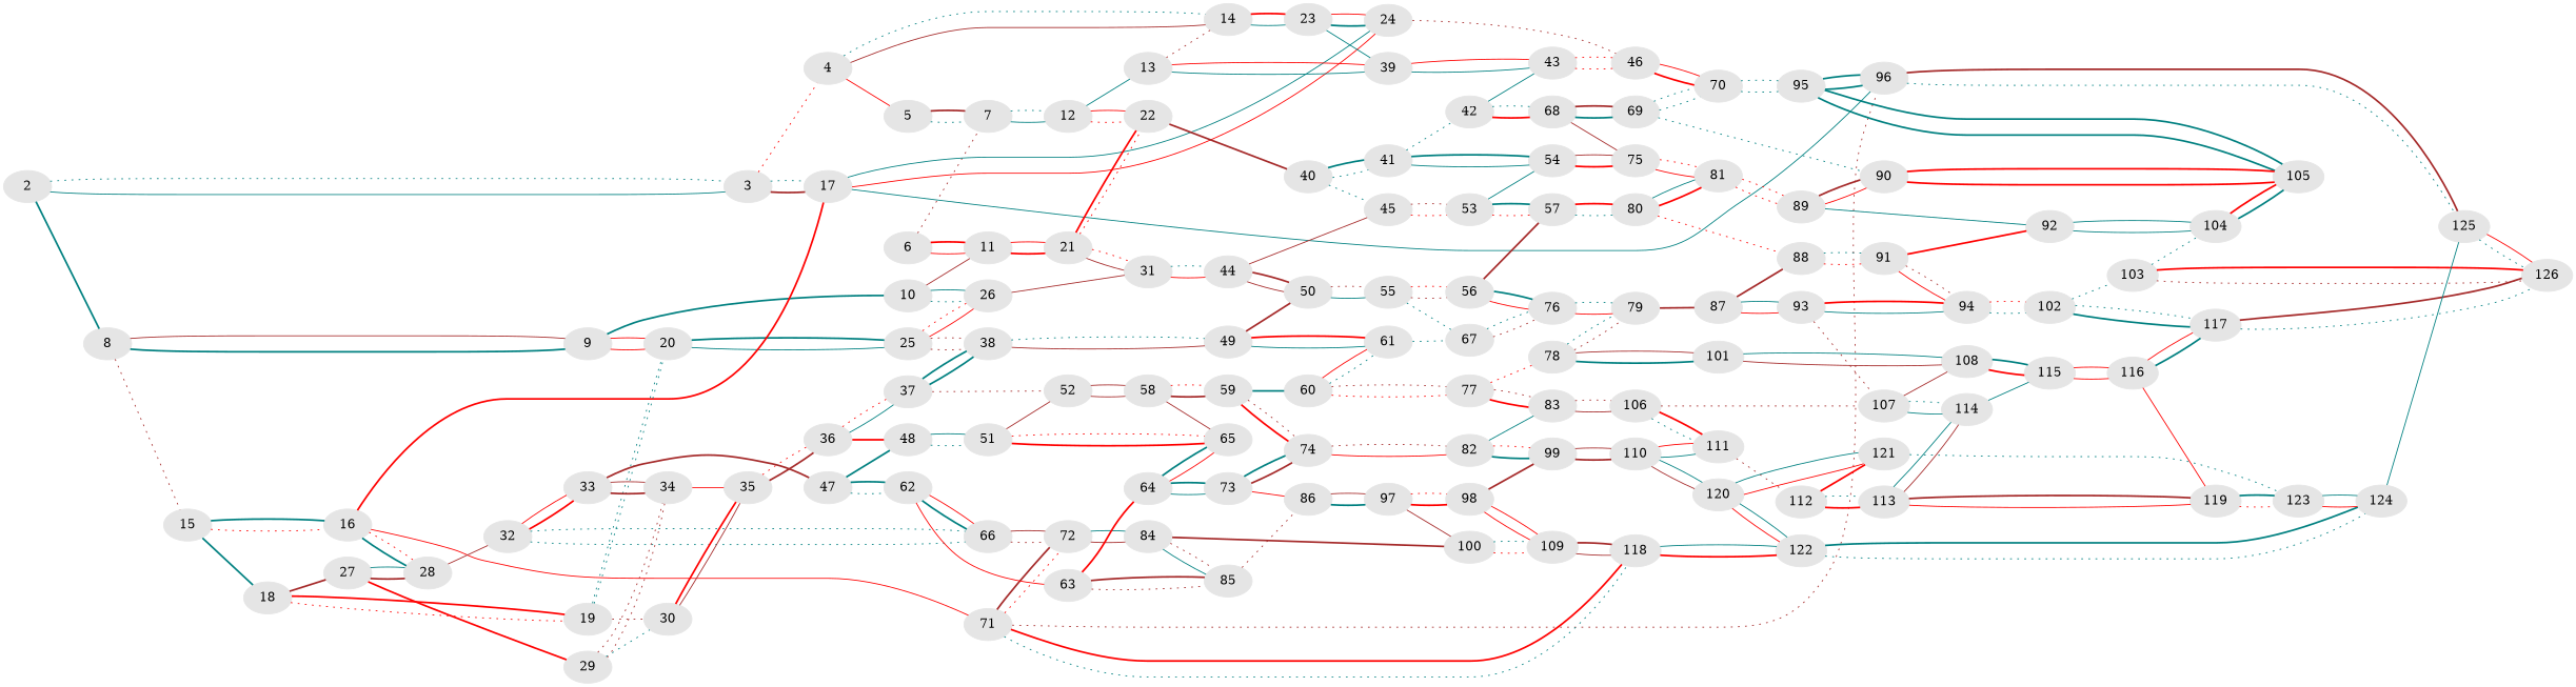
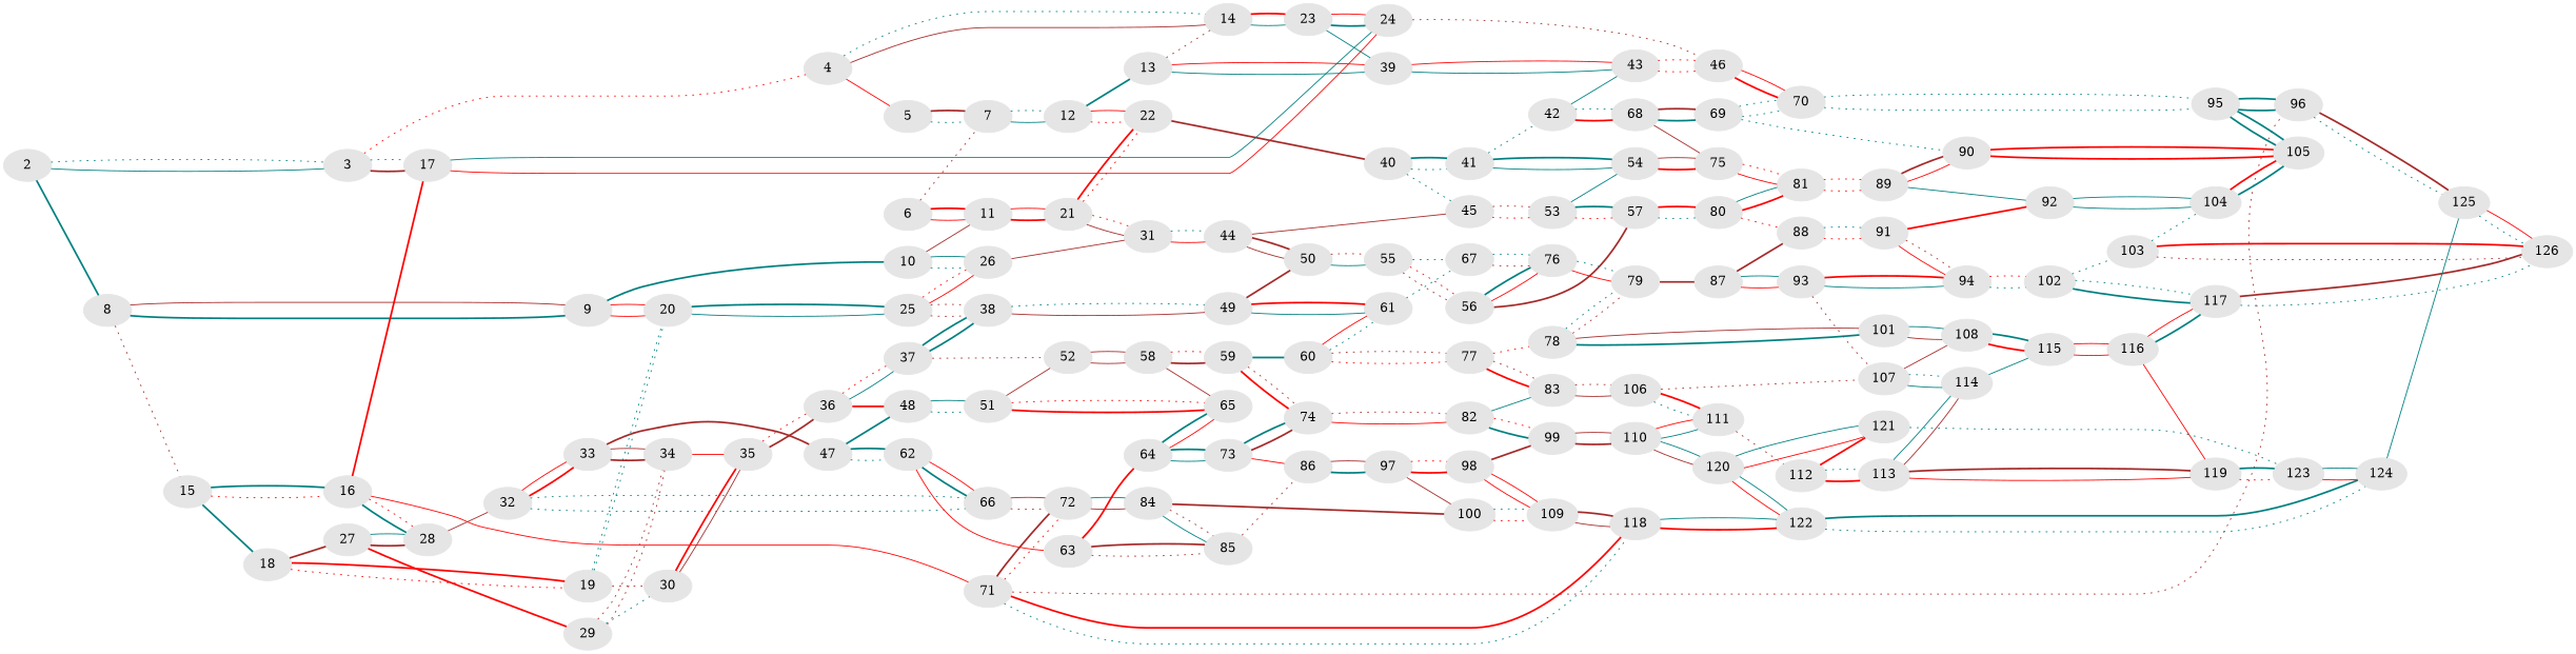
  graph {
    rankdir=LR
    node [color=gray90 style=filled]
    edge [color=teal style=solid]
    2
    3
    8
    6
    7
    11
    4
    17
    9
    15
    5
    14
    24
    96
    23
    12
    21
    13
    22
    10
    20
    16
    18
    26
    25
    31
    39
    40
    43
    28
    71
    19
    27
    32
    72
    118
    46
    125
    30
    29
    35
    38
    44
    41
    45
    70
    49
    34
    33
    66
    36
    50
    47
    48
    62
    37
    52
    51
    58
    61
    42
    54
    53
    68
    75
    69
    55
    57
    95
    63
    65
    67
    56
    59
    80
    81
    76
    79
    88
    60
    74
    77
    82
    78
    83
    64
    85
    73
    86
    84
    90
    105
    122
    100
    97
    99
    89
    87
    101
    106
    108
    93
    91
    92
    110
    107
    111
    109
    98
    94
    104
    102
    103
    117
    126
    120
    115
    114
    112
    116
    121
    113
    119
    123
    124
    2 -- 3
    2 -- 3 [style=dotted]
    2 -- 8 [style=bold]
    3 -- 4 [color=red style=dotted]
    3 -- 17 [color=brown style=bold]
    3 -- 17 [style=dotted]
    8 -- 9 [style=bold]
    8 -- 9 [color=brown]
    8 -- 15 [color=brown style=dotted]
    6 -- 7 [color=brown style=dotted]
    6 -- 11 [color=red]
    6 -- 11 [color=red style=bold]
    7 -- 12
    7 -- 12 [style=dotted]
    11 -- 21 [color=red style=bold]
    11 -- 21 [color=red]
    4 -- 5 [color=red]
    4 -- 14 [color=brown]
    4 -- 14 [style=dotted]
    17 -- 24 [color=red]
    17 -- 24
-   17 -- 96
    9 -- 10 [style=bold]
    9 -- 20 [color=red]
    9 -- 20 [color=red]
    15 -- 16 [color=red style=dotted]
    15 -- 16 [style=bold]
    15 -- 18 [style=bold]
    5 -- 7 [style=dotted]
    5 -- 7 [color=brown style=bold]
    14 -- 23
    14 -- 23 [color=red style=bold]
    24 -- 46 [color=brown style=dotted]
    96 -- 125 [style=dotted]
    96 -- 125 [color=brown style=bold]
    23 -- 24 [style=bold]
    23 -- 24 [color=red]
    23 -- 39
-   12 -- 13
+   12 -- 13 [style=bold]
    12 -- 22 [color=red style=dotted]
    12 -- 22 [color=red]
    21 -- 22 [color=red style=dotted]
    21 -- 22 [color=red style=bold]
    21 -- 31 [color=brown]
    21 -- 31 [color=red style=dotted]
    13 -- 14 [color=brown style=dotted]
    13 -- 39
    13 -- 39 [color=red]
    22 -- 40 [color=brown style=bold]
    10 -- 11 [color=brown]
    10 -- 26 [style=dotted]
    10 -- 26
    20 -- 25
    20 -- 25 [style=bold]
    16 -- 17 [color=red style=bold]
    16 -- 28 [style=bold]
    16 -- 28 [color=red style=dotted]
    16 -- 71 [color=red]
    18 -- 19 [color=red style=dotted]
    18 -- 19 [color=red style=bold]
    18 -- 27 [color=brown style=bold]
    26 -- 31 [color=brown]
    25 -- 26 [color=red]
    25 -- 26 [color=red style=dotted]
    25 -- 38 [color=brown style=dotted]
    25 -- 38 [color=brown style=dotted]
    31 -- 44 [color=red]
    31 -- 44 [style=dotted]
    39 -- 43
    39 -- 43 [color=red]
    40 -- 41 [style=dotted]
    40 -- 41 [style=bold]
    40 -- 45 [style=dotted]
    43 -- 46 [color=red style=dotted]
    43 -- 46 [color=red style=dotted]
    28 -- 32 [color=brown]
    71 -- 96 [color=brown style=dotted]
    71 -- 72 [color=red style=dotted]
    71 -- 72 [color=brown style=bold]
    71 -- 118 [style=dotted]
    71 -- 118 [color=red style=bold]
    19 -- 20 [style=dotted]
    19 -- 20 [style=dotted]
    19 -- 30 [color=brown style=dotted]
    27 -- 28 [color=brown style=bold]
    27 -- 28
    27 -- 29 [color=red style=bold]
    32 -- 33 [color=red style=bold]
    32 -- 33 [color=red]
    32 -- 66 [style=dotted]
    32 -- 66 [style=dotted]
    72 -- 84 [color=brown]
    72 -- 84
    118 -- 122 [color=red style=bold]
    118 -- 122
    46 -- 70 [color=red style=bold]
    46 -- 70 [color=red]
    125 -- 126 [style=dotted]
    125 -- 126 [color=red]
    30 -- 35 [color=brown]
    30 -- 35 [color=red style=bold]
    29 -- 30 [style=dotted]
    29 -- 34 [color=brown style=dotted]
    29 -- 34 [color=brown style=dotted]
    35 -- 36 [color=brown style=bold]
    35 -- 36 [color=red style=dotted]
    38 -- 49 [color=brown]
    38 -- 49 [style=dotted]
    44 -- 45 [color=brown]
    44 -- 50 [color=brown]
    44 -- 50 [color=brown style=bold]
    41 -- 42 [style=dotted]
    41 -- 54
    41 -- 54 [style=bold]
    45 -- 53 [color=red style=dotted]
    45 -- 53 [color=brown style=dotted]
    70 -- 95 [style=dotted]
    70 -- 95 [style=dotted]
    49 -- 50 [color=brown style=bold]
    49 -- 61
    49 -- 61 [color=red style=bold]
    34 -- 35 [color=red]
    33 -- 34 [color=brown style=bold]
    33 -- 34 [color=brown]
    33 -- 47 [color=brown style=bold]
    66 -- 72 [color=brown style=dotted]
    66 -- 72 [color=brown]
    36 -- 48 [color=red style=bold]
    36 -- 37
    36 -- 37 [color=red style=dotted]
    50 -- 55
    50 -- 55 [color=brown style=dotted]
    47 -- 48 [style=bold]
    47 -- 62 [style=dotted]
    47 -- 62 [style=bold]
    48 -- 51 [style=dotted]
    48 -- 51
    62 -- 66 [style=bold]
    62 -- 66 [color=red]
    62 -- 63 [color=red]
    37 -- 38 [style=bold]
    37 -- 38 [style=bold]
    37 -- 52 [color=brown style=dotted]
    52 -- 58 [color=brown]
    52 -- 58 [color=brown]
    51 -- 52 [color=brown]
    51 -- 65 [color=red style=bold]
    51 -- 65 [color=red style=dotted]
    58 -- 65 [color=brown]
    58 -- 59 [color=brown style=bold]
    58 -- 59 [color=red style=dotted]
    61 -- 67 [style=dotted]
    42 -- 43
    42 -- 68 [color=red style=bold]
    42 -- 68 [style=dotted]
    54 -- 75 [color=red style=bold]
    54 -- 75 [color=brown]
    53 -- 54
    53 -- 57 [color=red style=dotted]
    53 -- 57 [style=bold]
    68 -- 75 [color=brown]
    68 -- 69 [style=bold]
    68 -- 69 [color=brown style=bold]
    75 -- 81 [color=red]
    75 -- 81 [color=red style=dotted]
    69 -- 70 [style=dotted]
    69 -- 70 [style=dotted]
    69 -- 90 [style=dotted]
    55 -- 67 [style=dotted]
    55 -- 56 [color=brown style=dotted]
    55 -- 56 [color=red style=dotted]
    57 -- 80 [style=dotted]
    57 -- 80 [color=red style=bold]
    95 -- 96 [style=bold]
    95 -- 96 [style=bold]
    95 -- 105 [style=bold]
    95 -- 105 [style=bold]
    63 -- 64 [color=red style=bold]
    63 -- 85 [color=brown style=dotted]
    63 -- 85 [color=brown style=bold]
    67 -- 76 [color=brown style=dotted]
    67 -- 76 [style=dotted]
    56 -- 57 [color=brown style=bold]
    56 -- 76 [color=red]
    56 -- 76 [style=bold]
    59 -- 60 [style=bold]
    59 -- 74 [color=red style=bold]
    59 -- 74 [color=brown style=dotted]
    80 -- 81 [color=red style=bold]
    80 -- 81
    80 -- 88 [color=red style=dotted]
    81 -- 89 [color=red style=dotted]
    81 -- 89 [color=red style=dotted]
    76 -- 79 [color=red]
    76 -- 79 [style=dotted]
    79 -- 87 [color=brown style=bold]
    88 -- 91 [color=red style=dotted]
    88 -- 91 [style=dotted]
    60 -- 61 [style=dotted]
    60 -- 61 [color=red]
    60 -- 77 [color=red style=dotted]
    60 -- 77 [color=brown style=dotted]
    74 -- 82 [color=red]
    74 -- 82 [color=brown style=dotted]
    77 -- 78 [color=red style=dotted]
    77 -- 83 [color=red style=bold]
    77 -- 83 [color=brown style=dotted]
    82 -- 83
    82 -- 99 [style=bold]
    82 -- 99 [color=red style=dotted]
    78 -- 79 [color=brown style=dotted]
    78 -- 79 [style=dotted]
    78 -- 101 [style=bold]
    78 -- 101 [color=brown]
    83 -- 106 [color=brown]
    83 -- 106 [color=brown style=dotted]
    64 -- 65 [color=red]
    64 -- 65 [style=bold]
    64 -- 73
    64 -- 73 [style=bold]
    85 -- 86 [color=brown style=dotted]
    73 -- 74 [color=brown style=bold]
    73 -- 74 [style=bold]
    73 -- 86 [color=red]
    86 -- 97 [style=bold]
    86 -- 97 [color=brown]
    84 -- 85
    84 -- 85 [color=brown style=dotted]
    84 -- 100 [color=brown style=bold]
    90 -- 105 [color=red style=bold]
    90 -- 105 [color=red style=bold]
    122 -- 124 [style=dotted]
    122 -- 124 [style=bold]
    100 -- 109 [color=red style=dotted]
    100 -- 109 [style=dotted]
    97 -- 100 [color=brown]
    97 -- 98 [color=red style=bold]
    97 -- 98 [color=red style=dotted]
    99 -- 110 [color=brown style=bold]
    99 -- 110 [color=brown]
    89 -- 90 [color=red]
    89 -- 90 [color=brown style=bold]
    89 -- 92
    87 -- 88 [color=brown style=bold]
    87 -- 93 [color=red]
    87 -- 93
    101 -- 108 [color=brown]
    101 -- 108
    106 -- 107 [color=brown style=dotted]
    106 -- 111 [style=dotted]
    106 -- 111 [color=red style=bold]
    108 -- 115 [color=red style=bold]
    108 -- 115 [style=bold]
    93 -- 107 [color=brown style=dotted]
    93 -- 94
    93 -- 94 [color=red style=bold]
    91 -- 92 [color=red style=bold]
    91 -- 94 [color=red]
    91 -- 94 [color=brown style=dotted]
    92 -- 104
    92 -- 104
    110 -- 111
    110 -- 111 [color=red]
    110 -- 120 [color=brown]
    110 -- 120
    107 -- 108 [color=brown]
    107 -- 114
    107 -- 114 [style=dotted]
    111 -- 112 [color=brown style=dotted]
    109 -- 118 [color=brown]
    109 -- 118 [color=brown style=bold]
    98 -- 99 [color=brown style=bold]
    98 -- 109 [color=red]
    98 -- 109 [color=red]
    94 -- 102 [style=dotted]
    94 -- 102 [color=red style=dotted]
    104 -- 105 [style=bold]
    104 -- 105 [color=red style=bold]
    102 -- 103 [style=dotted]
    102 -- 117 [style=bold]
    102 -- 117 [style=dotted]
    103 -- 104 [style=dotted]
    103 -- 126 [color=brown style=dotted]
    103 -- 126 [color=red style=bold]
    117 -- 126 [style=dotted]
    117 -- 126 [color=brown style=bold]
    120 -- 122 [color=red]
    120 -- 122
    120 -- 121 [color=red]
    120 -- 121
    115 -- 116 [color=red]
    115 -- 116 [color=red]
    114 -- 115
    112 -- 121 [color=red style=bold]
    112 -- 113 [color=red style=bold]
    112 -- 113 [style=dotted]
    116 -- 117 [style=bold]
    116 -- 117 [color=red]
    116 -- 119 [color=red]
    121 -- 123 [style=dotted]
    113 -- 114 [color=brown]
    113 -- 114
    113 -- 119 [color=red]
    113 -- 119 [color=brown style=bold]
    119 -- 123 [color=red style=dotted]
    119 -- 123 [style=bold]
    123 -- 124 [color=red]
    123 -- 124
    124 -- 125
  }
